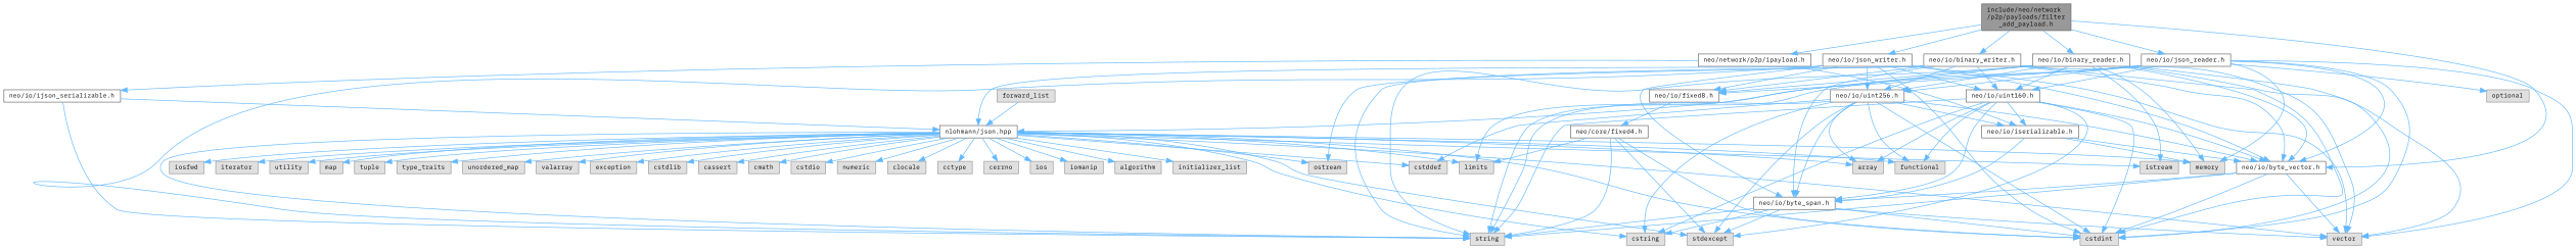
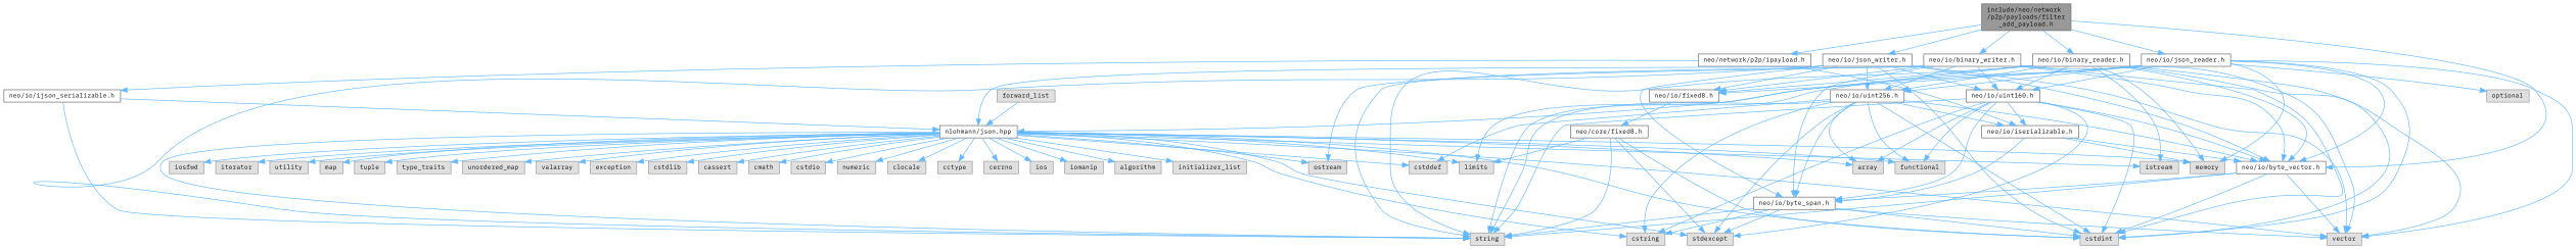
  digraph {
    fontname="IBM Plex Mono"
    node [color=grey60 fillcolor="#E0E0E0" fontname="IBM Plex Mono" fontsize=10 shape=box style=filled]
    edge [color=steelblue1 fontname="IBM Plex Mono" fontsize=10 labelfontname=Helvetica labelfontsize=10 style=solid]
    n1 [color=gray40 fillcolor=grey60 fontcolor=black height=0.2 label="include/neo/network\l/p2p/payloads/filter\l_add_payload.h" width=0.4]
    n2 [color=grey40 fillcolor=white height=0.2 label="neo/io/binary_reader.h" width=0.4]
    n3 [color=grey40 fillcolor=white height=0.2 label="neo/io/byte_vector.h" width=0.4]
    n4 [color=grey40 fillcolor=white height=0.2 label="neo/io/binary_writer.h" width=0.4]
    n5 [color=grey40 fillcolor=white height=0.2 label="neo/io/json_reader.h" width=0.4]
    n6 [color=grey40 fillcolor=white height=0.2 label="neo/io/json_writer.h" width=0.4]
    n7 [color=grey40 fillcolor=white height=0.2 label="neo/network/p2p/ipayload.h" width=0.4]
    n8 [height=0.2 label=cstdint width=0.4]
    n9 [height=0.2 label=string width=0.4]
    n10 [height=0.2 label=vector width=0.4]
    n11 [color=grey40 fillcolor=white height=0.2 label="neo/io/fixed8.h" width=0.4]
    n12 [height=0.2 label=limits width=0.4]
    n13 [color=grey40 fillcolor=white height=0.2 label="neo/io/uint160.h" width=0.4]
    n14 [height=0.2 label=memory width=0.4]
    n15 [color=grey40 fillcolor=white height=0.2 label="neo/io/uint256.h" width=0.4]
    n16 [height=0.2 label=istream width=0.4]
    n17 [color=grey40 fillcolor=white height=0.2 label="neo/io/byte_span.h" width=0.4]
    n18 [height=0.2 label=ostream width=0.4]
    n19 [color=grey40 fillcolor=white height=0.2 label="nlohmann/json.hpp" width=0.4]
    n20 [height=0.2 label=optional width=0.4]
    n21 [color=grey40 fillcolor=white height=0.2 label="neo/io/iserializable.h" width=0.4]
    n22 [color=grey40 fillcolor=white height=0.2 label="neo/io/ijson_serializable.h" width=0.4]
-   n23 [color=grey40 fillcolor=white height=0.2 label="neo/core/fixed4.h" width=0.4]
+   n23 [color=grey40 fillcolor=white height=0.2 label="neo/core/fixed8.h" width=0.4]
    n24 [height=0.2 label=cstring width=0.4]
    n25 [height=0.2 label=stdexcept width=0.4]
    n26 [height=0.2 label=array width=0.4]
    n27 [height=0.2 label=functional width=0.4]
    n28 [height=0.2 label=cstddef width=0.4]
    n29 [height=0.2 label=algorithm width=0.4]
    n30 [height=0.2 label=initializer_list width=0.4]
    n31 [height=0.2 label=iosfwd width=0.4]
    n32 [height=0.2 label=iterator width=0.4]
    n33 [height=0.2 label=utility width=0.4]
    n34 [height=0.2 label=map width=0.4]
    n35 [height=0.2 label=tuple width=0.4]
    n36 [height=0.2 label=type_traits width=0.4]
    n37 [height=0.2 label=unordered_map width=0.4]
    n38 [height=0.2 label=valarray width=0.4]
    n39 [height=0.2 label=exception width=0.4]
    n40 [height=0.2 label=cstdlib width=0.4]
    n41 [height=0.2 label=cassert width=0.4]
    n42 [height=0.2 label=cmath width=0.4]
    n43 [height=0.2 label=cstdio width=0.4]
    n44 [height=0.2 label=numeric width=0.4]
    n45 [height=0.2 label=clocale width=0.4]
    n46 [height=0.2 label=cctype width=0.4]
    n47 [height=0.2 label=cerrno width=0.4]
    n48 [height=0.2 label=ios width=0.4]
    n49 [height=0.2 label=iomanip width=0.4]
    n50 [height=0.2 label=forward_list width=0.4]
    n1 -> n2
    n1 -> n3
    n1 -> n4
    n1 -> n5
    n1 -> n6
    n1 -> n7
    n2 -> n3
    n2 -> n8
    n2 -> n9
    n2 -> n10
    n2 -> n11
    n2 -> n12
    n2 -> n13
    n2 -> n14
    n2 -> n15
    n2 -> n16
    n3 -> n8
    n3 -> n9
    n3 -> n10
    n3 -> n17
    n4 -> n3
    n4 -> n8
    n4 -> n9
    n4 -> n10
    n4 -> n11
    n4 -> n13
    n4 -> n15
    n4 -> n17
    n4 -> n18
    n5 -> n3
    n5 -> n8
    n5 -> n9
    n5 -> n10
    n5 -> n11
    n5 -> n13
    n5 -> n14
    n5 -> n15
    n5 -> n19
    n5 -> n20
    n6 -> n3
    n6 -> n8
    n6 -> n9
    n6 -> n10
    n6 -> n11
    n6 -> n13
    n6 -> n15
    n6 -> n17
    n6 -> n19
    n7 -> n21
    n7 -> n22
    n11 -> n23
    n13 -> n3
    n13 -> n8
    n13 -> n9
    n13 -> n17
    n13 -> n21
    n13 -> n24
    n13 -> n25
    n13 -> n26
    n13 -> n27
    n15 -> n3
    n15 -> n8
    n15 -> n9
    n15 -> n17
    n15 -> n21
    n15 -> n24
    n15 -> n25
    n15 -> n26
    n15 -> n27
    n15 -> n28
    n17 -> n8
    n17 -> n9
    n17 -> n10
    n17 -> n24
    n17 -> n25
    n19 -> n8
    n19 -> n9
    n19 -> n10
    n19 -> n12
    n19 -> n14
    n19 -> n16
    n19 -> n18
    n19 -> n24
    n19 -> n25
    n19 -> n26
    n19 -> n27
    n19 -> n28
    n19 -> n29
    n19 -> n30
    n19 -> n31
    n19 -> n32
    n19 -> n33
    n19 -> n34
    n19 -> n35
    n19 -> n36
    n19 -> n37
    n19 -> n38
    n19 -> n39
    n19 -> n40
    n19 -> n41
    n19 -> n42
    n19 -> n43
    n19 -> n44
    n19 -> n45
    n19 -> n46
    n19 -> n47
    n19 -> n48
    n19 -> n49
    n21 -> n3
    n21 -> n14
    n21 -> n17
    n22 -> n9
    n22 -> n19
    n23 -> n8
    n23 -> n9
    n23 -> n12
    n23 -> n25
    n50 -> n19
  }
